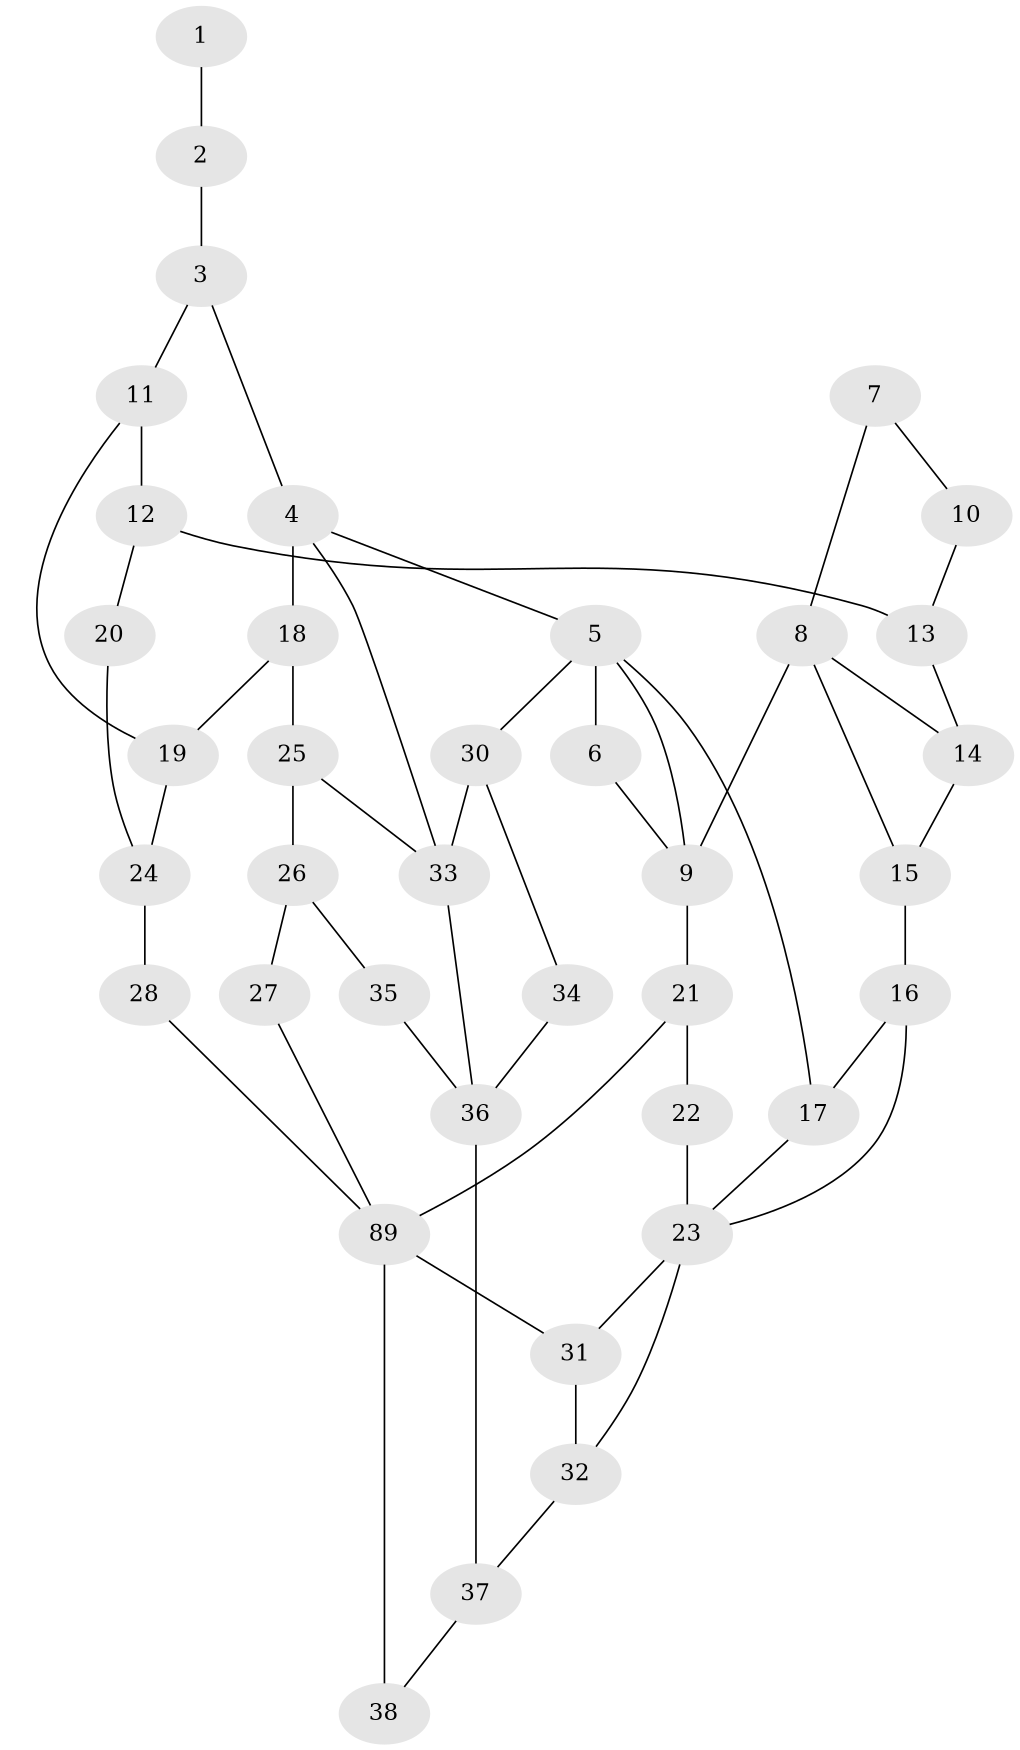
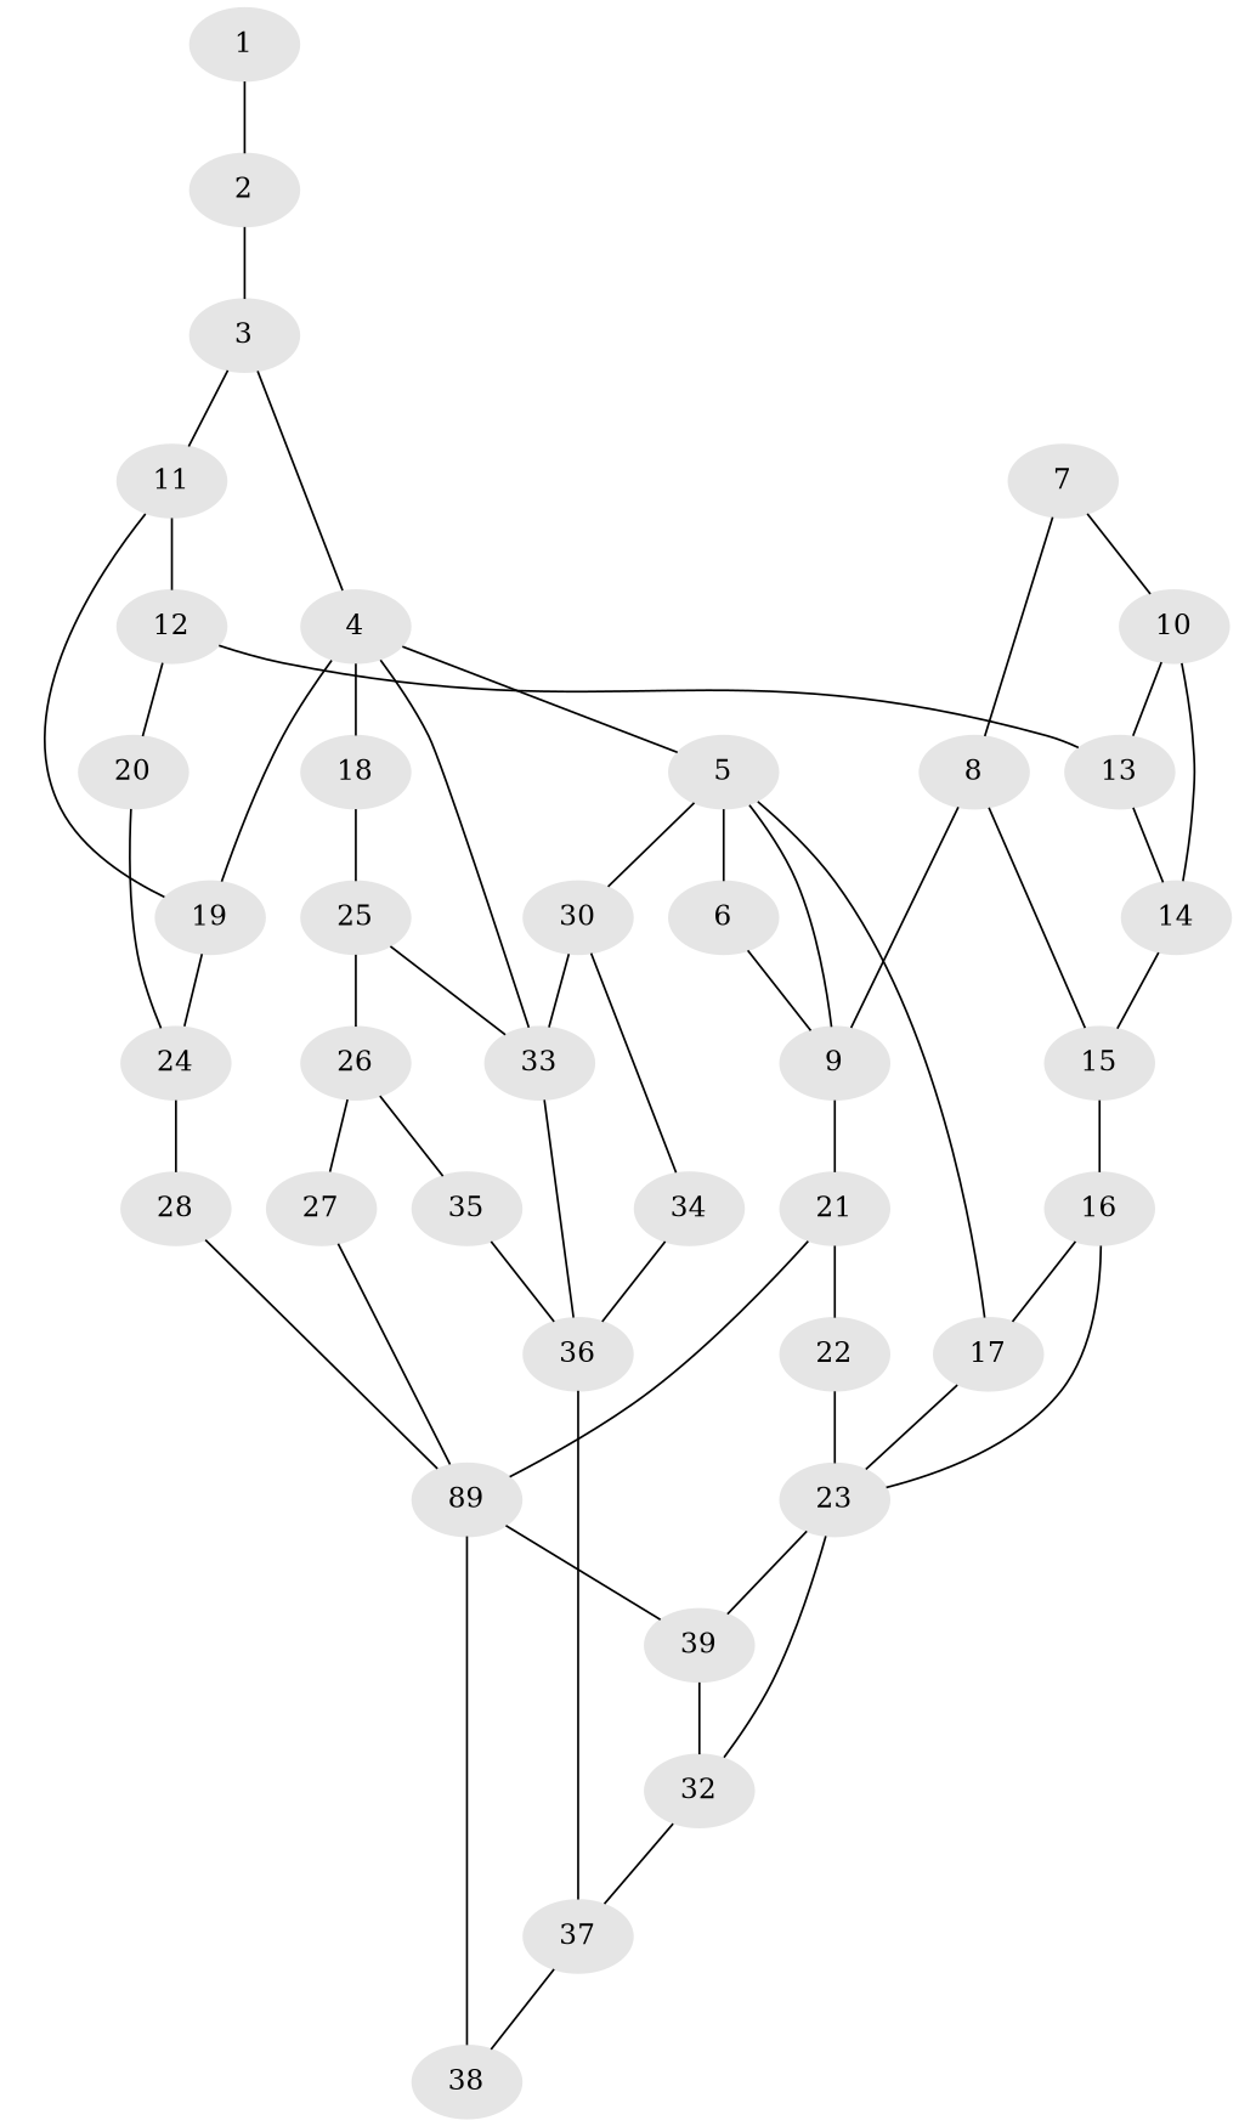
  graph {
    node [color=gray90 style=filled]
    edge [weight=1.0]
    1
    2
    3
    7
    8
    10
    4
    11
    5
    18
    33
    12
    19
    6
    9
    17
    30
    25
    36
    21
    23
    34
    15
    13
    14
    16
    20
    24
-   31
+   31 [label=39]
    32
    26
    28
    22
    n34 [label=89]
    38
    37
    27
    35
    1 -- 2
    2 -- 3
    3 -- 4
    3 -- 11
    7 -- 8
    7 -- 10
    8 -- 9
    8 -- 15
    10 -- 13
-   8 -- 14 [weight=2.0]
+   10 -- 14 [weight=2.0]
    4 -- 5
    4 -- 18
    4 -- 33
    11 -- 12
    11 -- 19
    5 -- 6
    5 -- 9
    5 -- 17 [weight=2.0]
    5 -- 30 [weight=2.0]
-   18 -- 19
+   4 -- 19
    18 -- 25
    33 -- 36
    12 -- 13
    12 -- 20
    19 -- 24
    6 -- 9
    9 -- 21
    17 -- 23
    30 -- 33
    30 -- 34
    25 -- 33
    25 -- 26
    36 -- 37 [weight=2.0]
    21 -- 22
    21 -- n34
    23 -- 31
    23 -- 32
    34 -- 36
    15 -- 16
    13 -- 14
    14 -- 15
    16 -- 17
    16 -- 23
    20 -- 24
    24 -- 28
    31 -- 32
    32 -- 37
    26 -- 27
    26 -- 35
    28 -- n34
    22 -- 23 [weight=2.0]
    n34 -- 31
    n34 -- 38 [weight=2.0]
    37 -- 38
    27 -- n34
    35 -- 36 [weight=2.0]
  }
